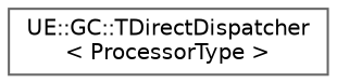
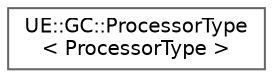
  digraph {
    rankdir=LR
-   n1 [color=grey40 fillcolor=white fontname=Helvetica fontsize=10 height=0.2 label="UE::GC::TDirectDispatcher\l\< ProcessorType \>" shape=box style=filled width=0.4]
+   n1 [color=grey40 fillcolor=white fontname=Helvetica fontsize=10 height=0.2 label="UE::GC::ProcessorType\l\< ProcessorType \>" shape=box style=filled width=0.4]
  }
